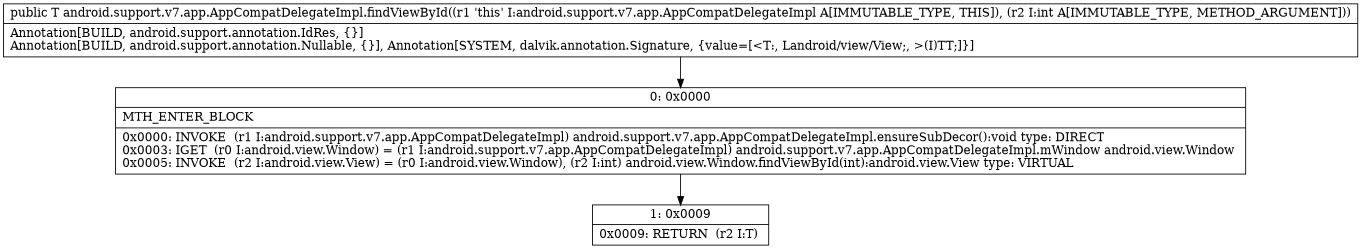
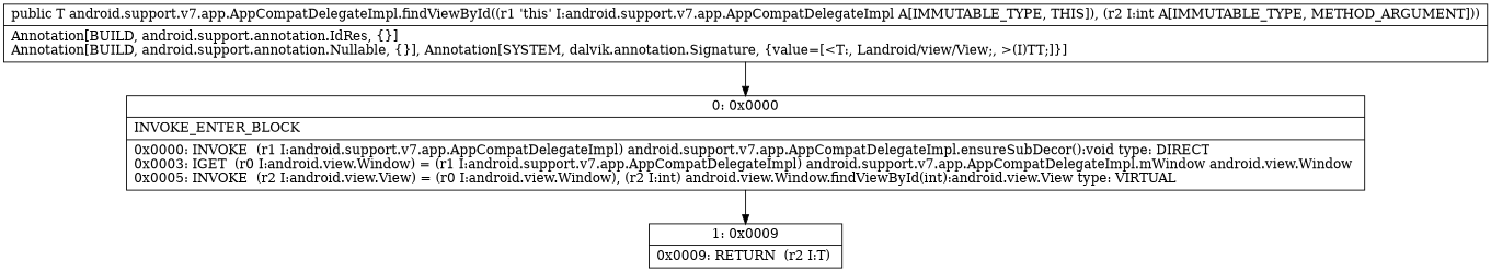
  digraph {
    node [shape=record]
-   n1 [label="{0\:\ 0x0000|MTH_ENTER_BLOCK\l|0x0000: INVOKE  (r1 I:android.support.v7.app.AppCompatDelegateImpl) android.support.v7.app.AppCompatDelegateImpl.ensureSubDecor():void type: DIRECT \l0x0003: IGET  (r0 I:android.view.Window) = (r1 I:android.support.v7.app.AppCompatDelegateImpl) android.support.v7.app.AppCompatDelegateImpl.mWindow android.view.Window \l0x0005: INVOKE  (r2 I:android.view.View) = (r0 I:android.view.Window), (r2 I:int) android.view.Window.findViewById(int):android.view.View type: VIRTUAL \l}"]
+   n1 [label="{0\:\ 0x0000|INVOKE_ENTER_BLOCK\l|0x0000: INVOKE  (r1 I:android.support.v7.app.AppCompatDelegateImpl) android.support.v7.app.AppCompatDelegateImpl.ensureSubDecor():void type: DIRECT \l0x0003: IGET  (r0 I:android.view.Window) = (r1 I:android.support.v7.app.AppCompatDelegateImpl) android.support.v7.app.AppCompatDelegateImpl.mWindow android.view.Window \l0x0005: INVOKE  (r2 I:android.view.View) = (r0 I:android.view.Window), (r2 I:int) android.view.Window.findViewById(int):android.view.View type: VIRTUAL \l}"]
    n2 [label="{1\:\ 0x0009|0x0009: RETURN  (r2 I:T) \l}"]
    n3 [label="{public T android.support.v7.app.AppCompatDelegateImpl.findViewById((r1 'this' I:android.support.v7.app.AppCompatDelegateImpl A[IMMUTABLE_TYPE, THIS]), (r2 I:int A[IMMUTABLE_TYPE, METHOD_ARGUMENT]))  | Annotation[BUILD, android.support.annotation.IdRes, \{\}]\lAnnotation[BUILD, android.support.annotation.Nullable, \{\}], Annotation[SYSTEM, dalvik.annotation.Signature, \{value=[\<T:, Landroid\/view\/View;, \>(I)TT;]\}]\l}"]
    n1 -> n2
    n3 -> n1
  }
